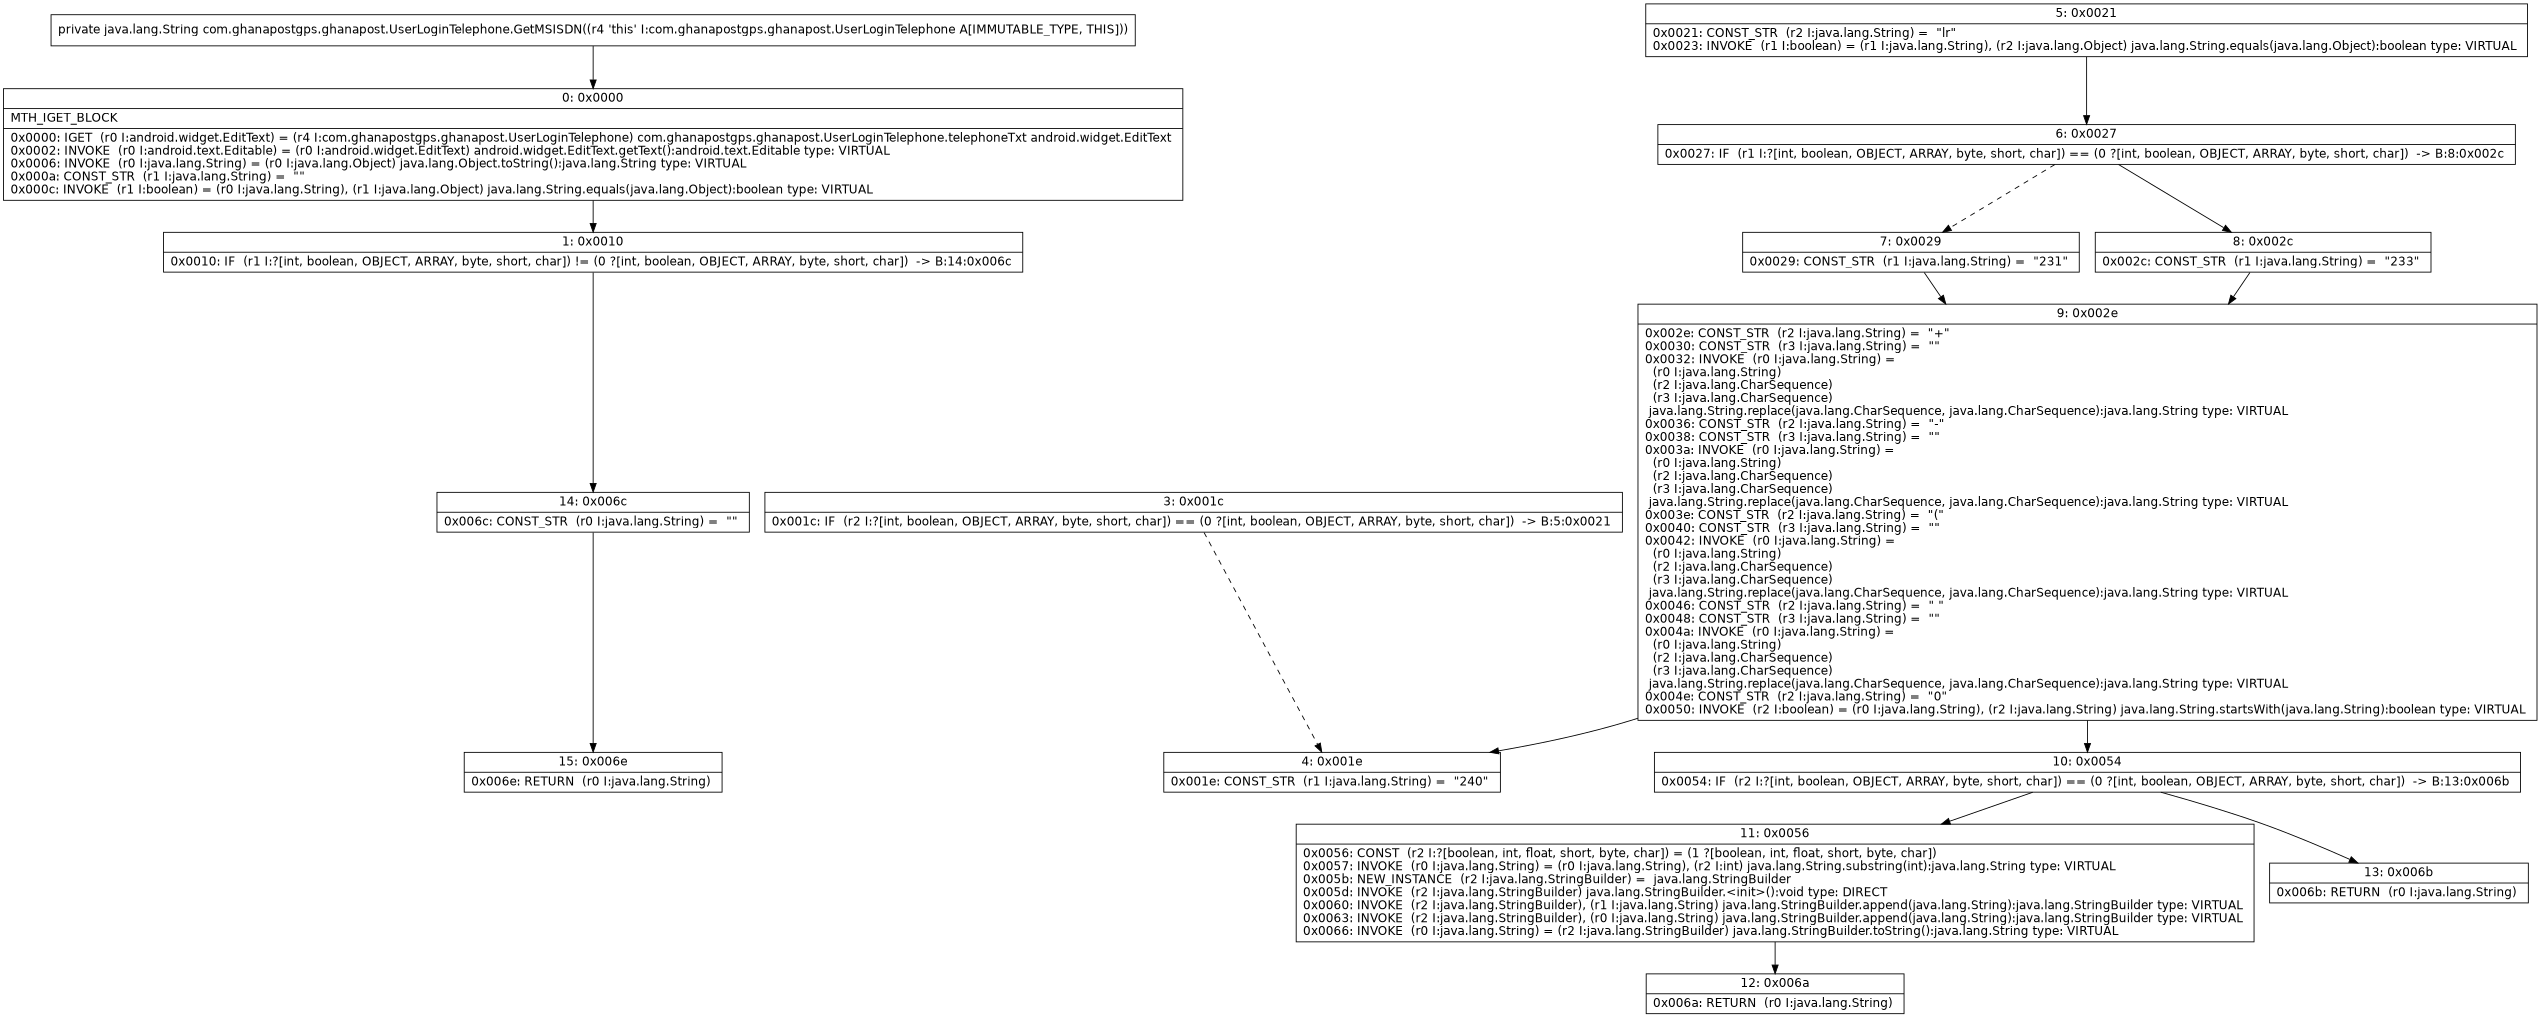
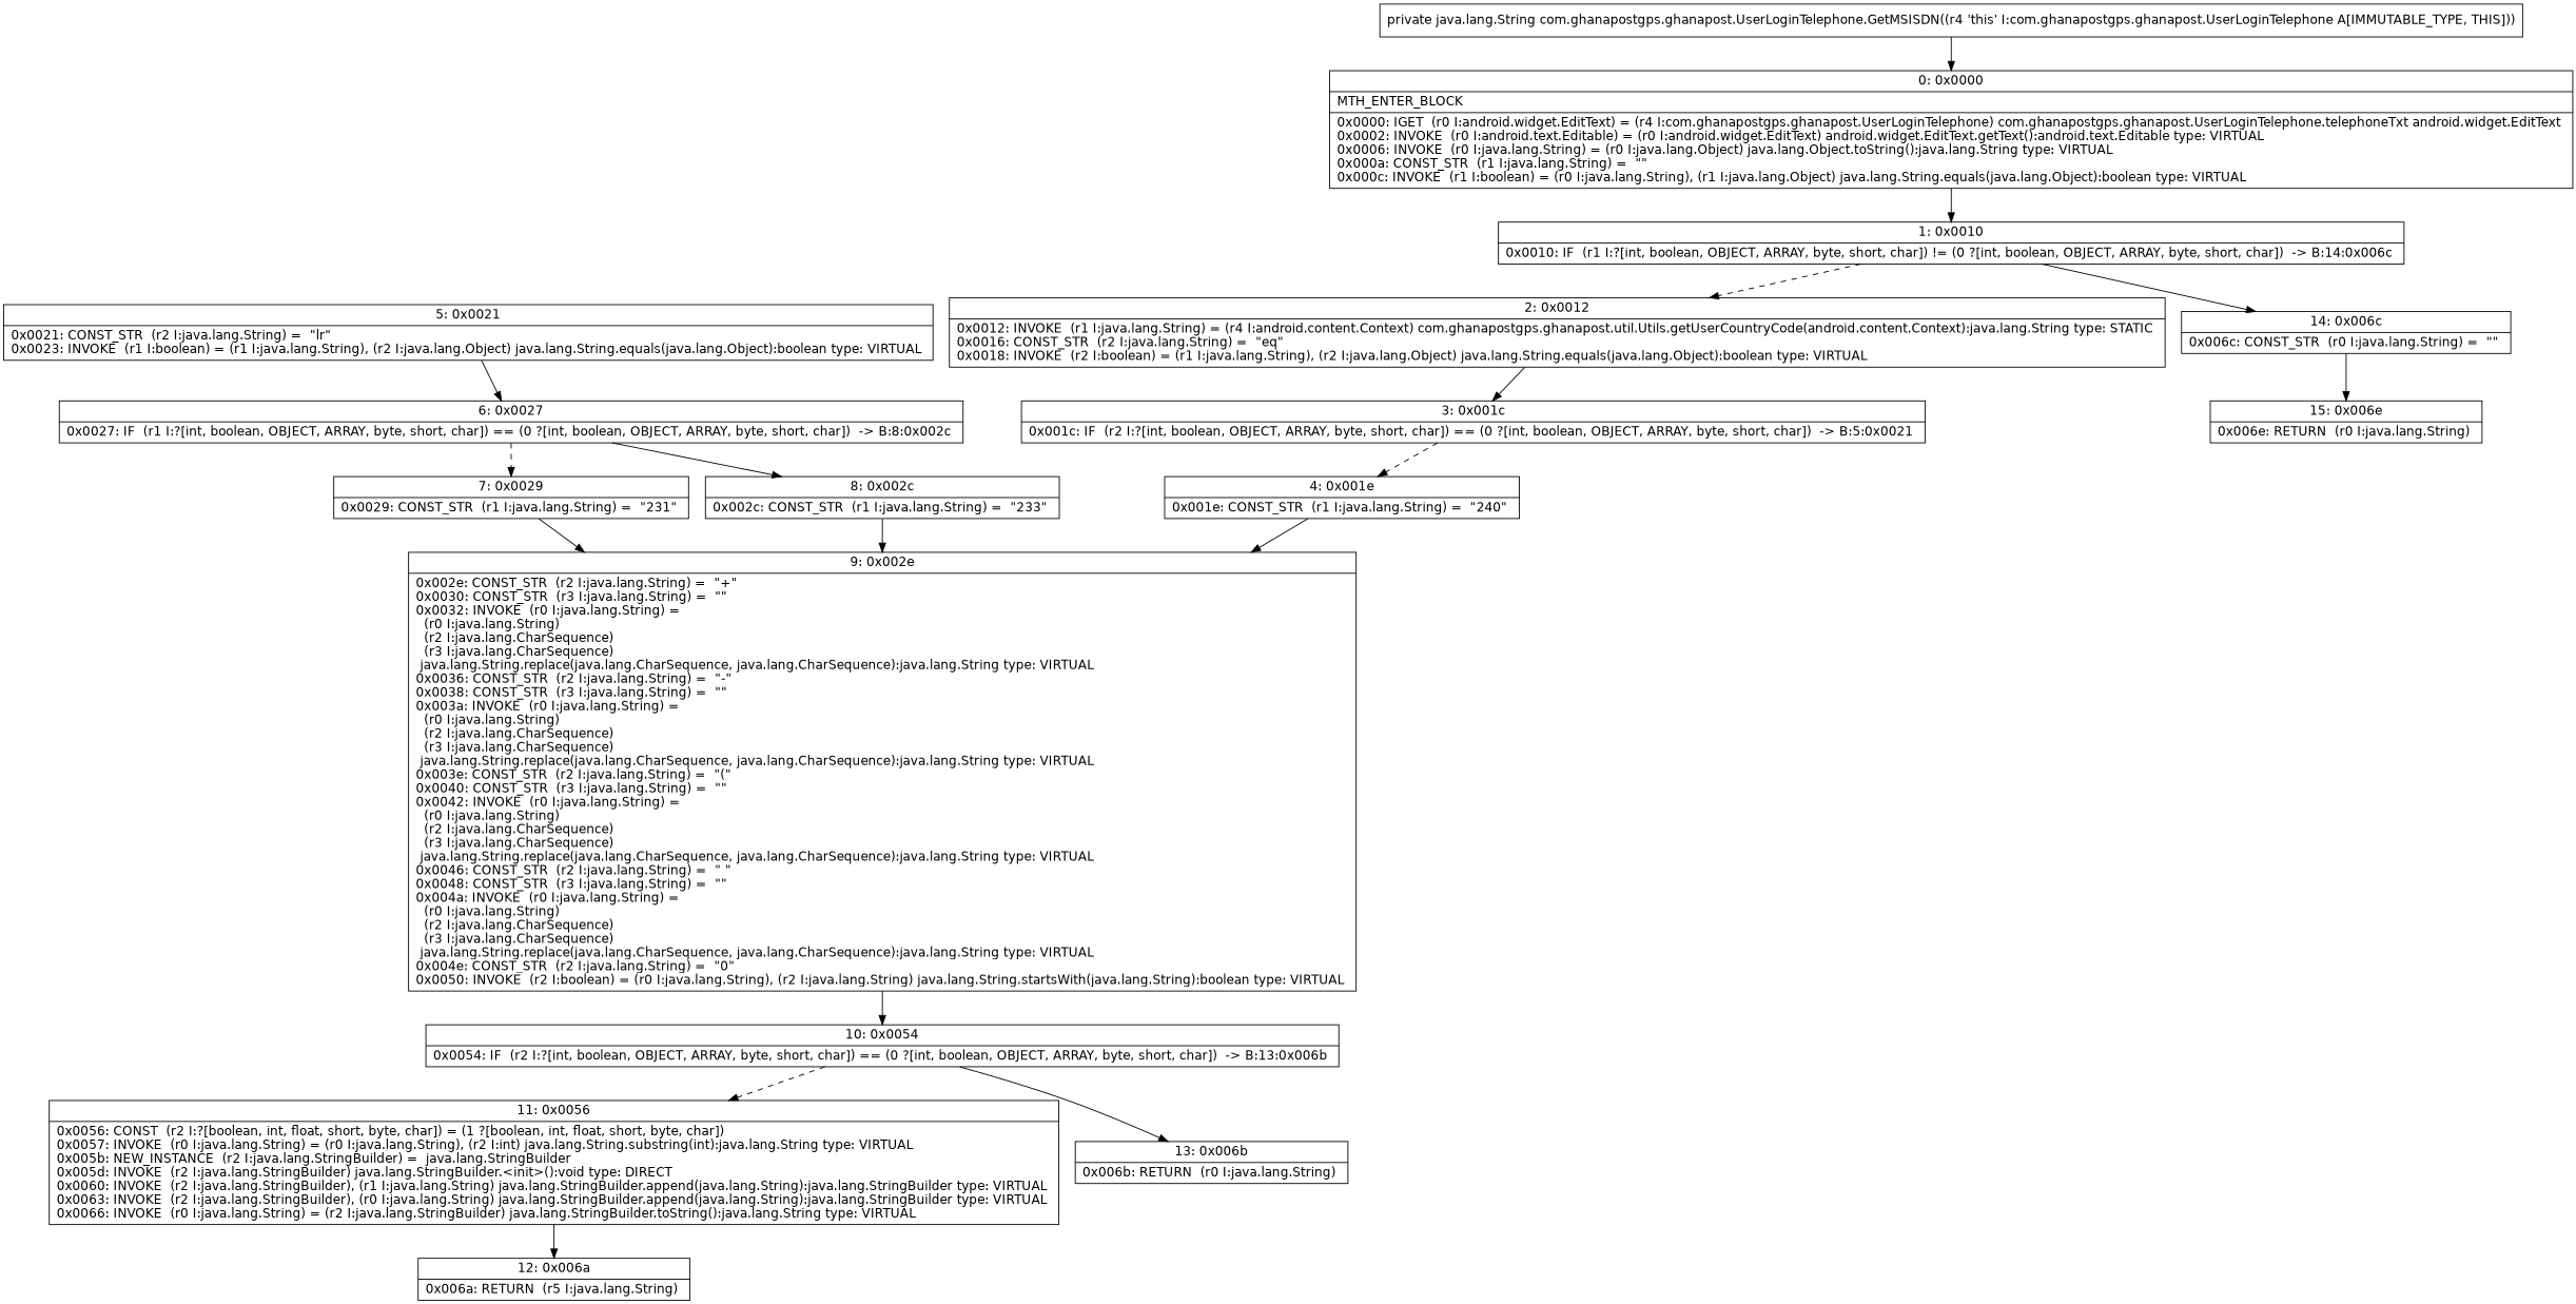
  digraph {
    fontname="DejaVu Sans"
    node [fontname="DejaVu Sans" shape=record]
    edge [fontname="DejaVu Sans"]
-   n1 [label="{0\:\ 0x0000|MTH_IGET_BLOCK\l|0x0000: IGET  (r0 I:android.widget.EditText) = (r4 I:com.ghanapostgps.ghanapost.UserLoginTelephone) com.ghanapostgps.ghanapost.UserLoginTelephone.telephoneTxt android.widget.EditText \l0x0002: INVOKE  (r0 I:android.text.Editable) = (r0 I:android.widget.EditText) android.widget.EditText.getText():android.text.Editable type: VIRTUAL \l0x0006: INVOKE  (r0 I:java.lang.String) = (r0 I:java.lang.Object) java.lang.Object.toString():java.lang.String type: VIRTUAL \l0x000a: CONST_STR  (r1 I:java.lang.String) =  \"\" \l0x000c: INVOKE  (r1 I:boolean) = (r0 I:java.lang.String), (r1 I:java.lang.Object) java.lang.String.equals(java.lang.Object):boolean type: VIRTUAL \l}"]
+   n1 [label="{0\:\ 0x0000|MTH_ENTER_BLOCK\l|0x0000: IGET  (r0 I:android.widget.EditText) = (r4 I:com.ghanapostgps.ghanapost.UserLoginTelephone) com.ghanapostgps.ghanapost.UserLoginTelephone.telephoneTxt android.widget.EditText \l0x0002: INVOKE  (r0 I:android.text.Editable) = (r0 I:android.widget.EditText) android.widget.EditText.getText():android.text.Editable type: VIRTUAL \l0x0006: INVOKE  (r0 I:java.lang.String) = (r0 I:java.lang.Object) java.lang.Object.toString():java.lang.String type: VIRTUAL \l0x000a: CONST_STR  (r1 I:java.lang.String) =  \"\" \l0x000c: INVOKE  (r1 I:boolean) = (r0 I:java.lang.String), (r1 I:java.lang.Object) java.lang.String.equals(java.lang.Object):boolean type: VIRTUAL \l}"]
    n2 [label="{1\:\ 0x0010|0x0010: IF  (r1 I:?[int, boolean, OBJECT, ARRAY, byte, short, char]) != (0 ?[int, boolean, OBJECT, ARRAY, byte, short, char])  \-\> B:14:0x006c \l}"]
+   n3 [label="{2\:\ 0x0012|0x0012: INVOKE  (r1 I:java.lang.String) = (r4 I:android.content.Context) com.ghanapostgps.ghanapost.util.Utils.getUserCountryCode(android.content.Context):java.lang.String type: STATIC \l0x0016: CONST_STR  (r2 I:java.lang.String) =  \"eq\" \l0x0018: INVOKE  (r2 I:boolean) = (r1 I:java.lang.String), (r2 I:java.lang.Object) java.lang.String.equals(java.lang.Object):boolean type: VIRTUAL \l}"]
    n4 [label="{14\:\ 0x006c|0x006c: CONST_STR  (r0 I:java.lang.String) =  \"\" \l}"]
    n5 [label="{3\:\ 0x001c|0x001c: IF  (r2 I:?[int, boolean, OBJECT, ARRAY, byte, short, char]) == (0 ?[int, boolean, OBJECT, ARRAY, byte, short, char])  \-\> B:5:0x0021 \l}"]
    n6 [label="{15\:\ 0x006e|0x006e: RETURN  (r0 I:java.lang.String) \l}"]
    n7 [label="{4\:\ 0x001e|0x001e: CONST_STR  (r1 I:java.lang.String) =  \"240\" \l}"]
    n8 [label="{9\:\ 0x002e|0x002e: CONST_STR  (r2 I:java.lang.String) =  \"+\" \l0x0030: CONST_STR  (r3 I:java.lang.String) =  \"\" \l0x0032: INVOKE  (r0 I:java.lang.String) = \l  (r0 I:java.lang.String)\l  (r2 I:java.lang.CharSequence)\l  (r3 I:java.lang.CharSequence)\l java.lang.String.replace(java.lang.CharSequence, java.lang.CharSequence):java.lang.String type: VIRTUAL \l0x0036: CONST_STR  (r2 I:java.lang.String) =  \"\-\" \l0x0038: CONST_STR  (r3 I:java.lang.String) =  \"\" \l0x003a: INVOKE  (r0 I:java.lang.String) = \l  (r0 I:java.lang.String)\l  (r2 I:java.lang.CharSequence)\l  (r3 I:java.lang.CharSequence)\l java.lang.String.replace(java.lang.CharSequence, java.lang.CharSequence):java.lang.String type: VIRTUAL \l0x003e: CONST_STR  (r2 I:java.lang.String) =  \"(\" \l0x0040: CONST_STR  (r3 I:java.lang.String) =  \"\" \l0x0042: INVOKE  (r0 I:java.lang.String) = \l  (r0 I:java.lang.String)\l  (r2 I:java.lang.CharSequence)\l  (r3 I:java.lang.CharSequence)\l java.lang.String.replace(java.lang.CharSequence, java.lang.CharSequence):java.lang.String type: VIRTUAL \l0x0046: CONST_STR  (r2 I:java.lang.String) =  \" \" \l0x0048: CONST_STR  (r3 I:java.lang.String) =  \"\" \l0x004a: INVOKE  (r0 I:java.lang.String) = \l  (r0 I:java.lang.String)\l  (r2 I:java.lang.CharSequence)\l  (r3 I:java.lang.CharSequence)\l java.lang.String.replace(java.lang.CharSequence, java.lang.CharSequence):java.lang.String type: VIRTUAL \l0x004e: CONST_STR  (r2 I:java.lang.String) =  \"0\" \l0x0050: INVOKE  (r2 I:boolean) = (r0 I:java.lang.String), (r2 I:java.lang.String) java.lang.String.startsWith(java.lang.String):boolean type: VIRTUAL \l}"]
    n9 [label="{5\:\ 0x0021|0x0021: CONST_STR  (r2 I:java.lang.String) =  \"lr\" \l0x0023: INVOKE  (r1 I:boolean) = (r1 I:java.lang.String), (r2 I:java.lang.Object) java.lang.String.equals(java.lang.Object):boolean type: VIRTUAL \l}"]
    n10 [label="{6\:\ 0x0027|0x0027: IF  (r1 I:?[int, boolean, OBJECT, ARRAY, byte, short, char]) == (0 ?[int, boolean, OBJECT, ARRAY, byte, short, char])  \-\> B:8:0x002c \l}"]
    n11 [label="{10\:\ 0x0054|0x0054: IF  (r2 I:?[int, boolean, OBJECT, ARRAY, byte, short, char]) == (0 ?[int, boolean, OBJECT, ARRAY, byte, short, char])  \-\> B:13:0x006b \l}"]
    n12 [label="{7\:\ 0x0029|0x0029: CONST_STR  (r1 I:java.lang.String) =  \"231\" \l}"]
    n13 [label="{8\:\ 0x002c|0x002c: CONST_STR  (r1 I:java.lang.String) =  \"233\" \l}"]
    n14 [label="{11\:\ 0x0056|0x0056: CONST  (r2 I:?[boolean, int, float, short, byte, char]) = (1 ?[boolean, int, float, short, byte, char]) \l0x0057: INVOKE  (r0 I:java.lang.String) = (r0 I:java.lang.String), (r2 I:int) java.lang.String.substring(int):java.lang.String type: VIRTUAL \l0x005b: NEW_INSTANCE  (r2 I:java.lang.StringBuilder) =  java.lang.StringBuilder \l0x005d: INVOKE  (r2 I:java.lang.StringBuilder) java.lang.StringBuilder.\<init\>():void type: DIRECT \l0x0060: INVOKE  (r2 I:java.lang.StringBuilder), (r1 I:java.lang.String) java.lang.StringBuilder.append(java.lang.String):java.lang.StringBuilder type: VIRTUAL \l0x0063: INVOKE  (r2 I:java.lang.StringBuilder), (r0 I:java.lang.String) java.lang.StringBuilder.append(java.lang.String):java.lang.StringBuilder type: VIRTUAL \l0x0066: INVOKE  (r0 I:java.lang.String) = (r2 I:java.lang.StringBuilder) java.lang.StringBuilder.toString():java.lang.String type: VIRTUAL \l}"]
    n15 [label="{13\:\ 0x006b|0x006b: RETURN  (r0 I:java.lang.String) \l}"]
-   n16 [label="{12\:\ 0x006a|0x006a: RETURN  (r0 I:java.lang.String) \l}"]
+   n16 [label="{12\:\ 0x006a|0x006a: RETURN  (r5 I:java.lang.String) \l}"]
    n17 [label="{private java.lang.String com.ghanapostgps.ghanapost.UserLoginTelephone.GetMSISDN((r4 'this' I:com.ghanapostgps.ghanapost.UserLoginTelephone A[IMMUTABLE_TYPE, THIS])) }"]
    n1 -> n2
+   n2 -> n3 [style=dashed]
    n2 -> n4
+   n3 -> n5
    n4 -> n6
    n5 -> n7 [style=dashed]
-   n8 -> n7
+   n7 -> n8
    n8 -> n11
    n9 -> n10
    n10 -> n12 [style=dashed]
    n10 -> n13
-   n11 -> n14 [style=solid]
+   n11 -> n14 [style=dashed]
    n11 -> n15
    n12 -> n8
    n13 -> n8
    n14 -> n16
    n17 -> n1
  }
